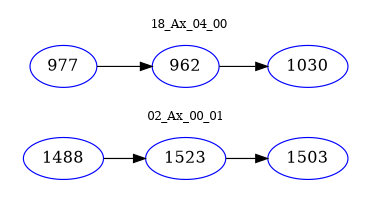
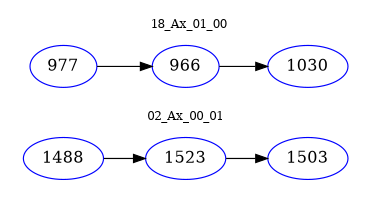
  digraph {
    rankdir=LR
    node [color=blue]
    edge [color=black]
    n1 [label=1488]
    n2 [label=1523]
    n3 [label=1503]
    n4 [label=977]
-   n5 [label=962]
+   n5 [label=966]
    n6 [label=1030]
    subgraph cluster_1 {
      color=white
      fontsize=10
      label="02_Ax_00_01"
      n1
      n2
      n3
    }
    subgraph cluster_2 {
      color=white
      fontsize=10
-     label="18_Ax_04_00"
+     label="18_Ax_01_00"
      n4
      n5
      n6
    }
    n1 -> n2
    n2 -> n3
    n4 -> n5
    n5 -> n6
  }
